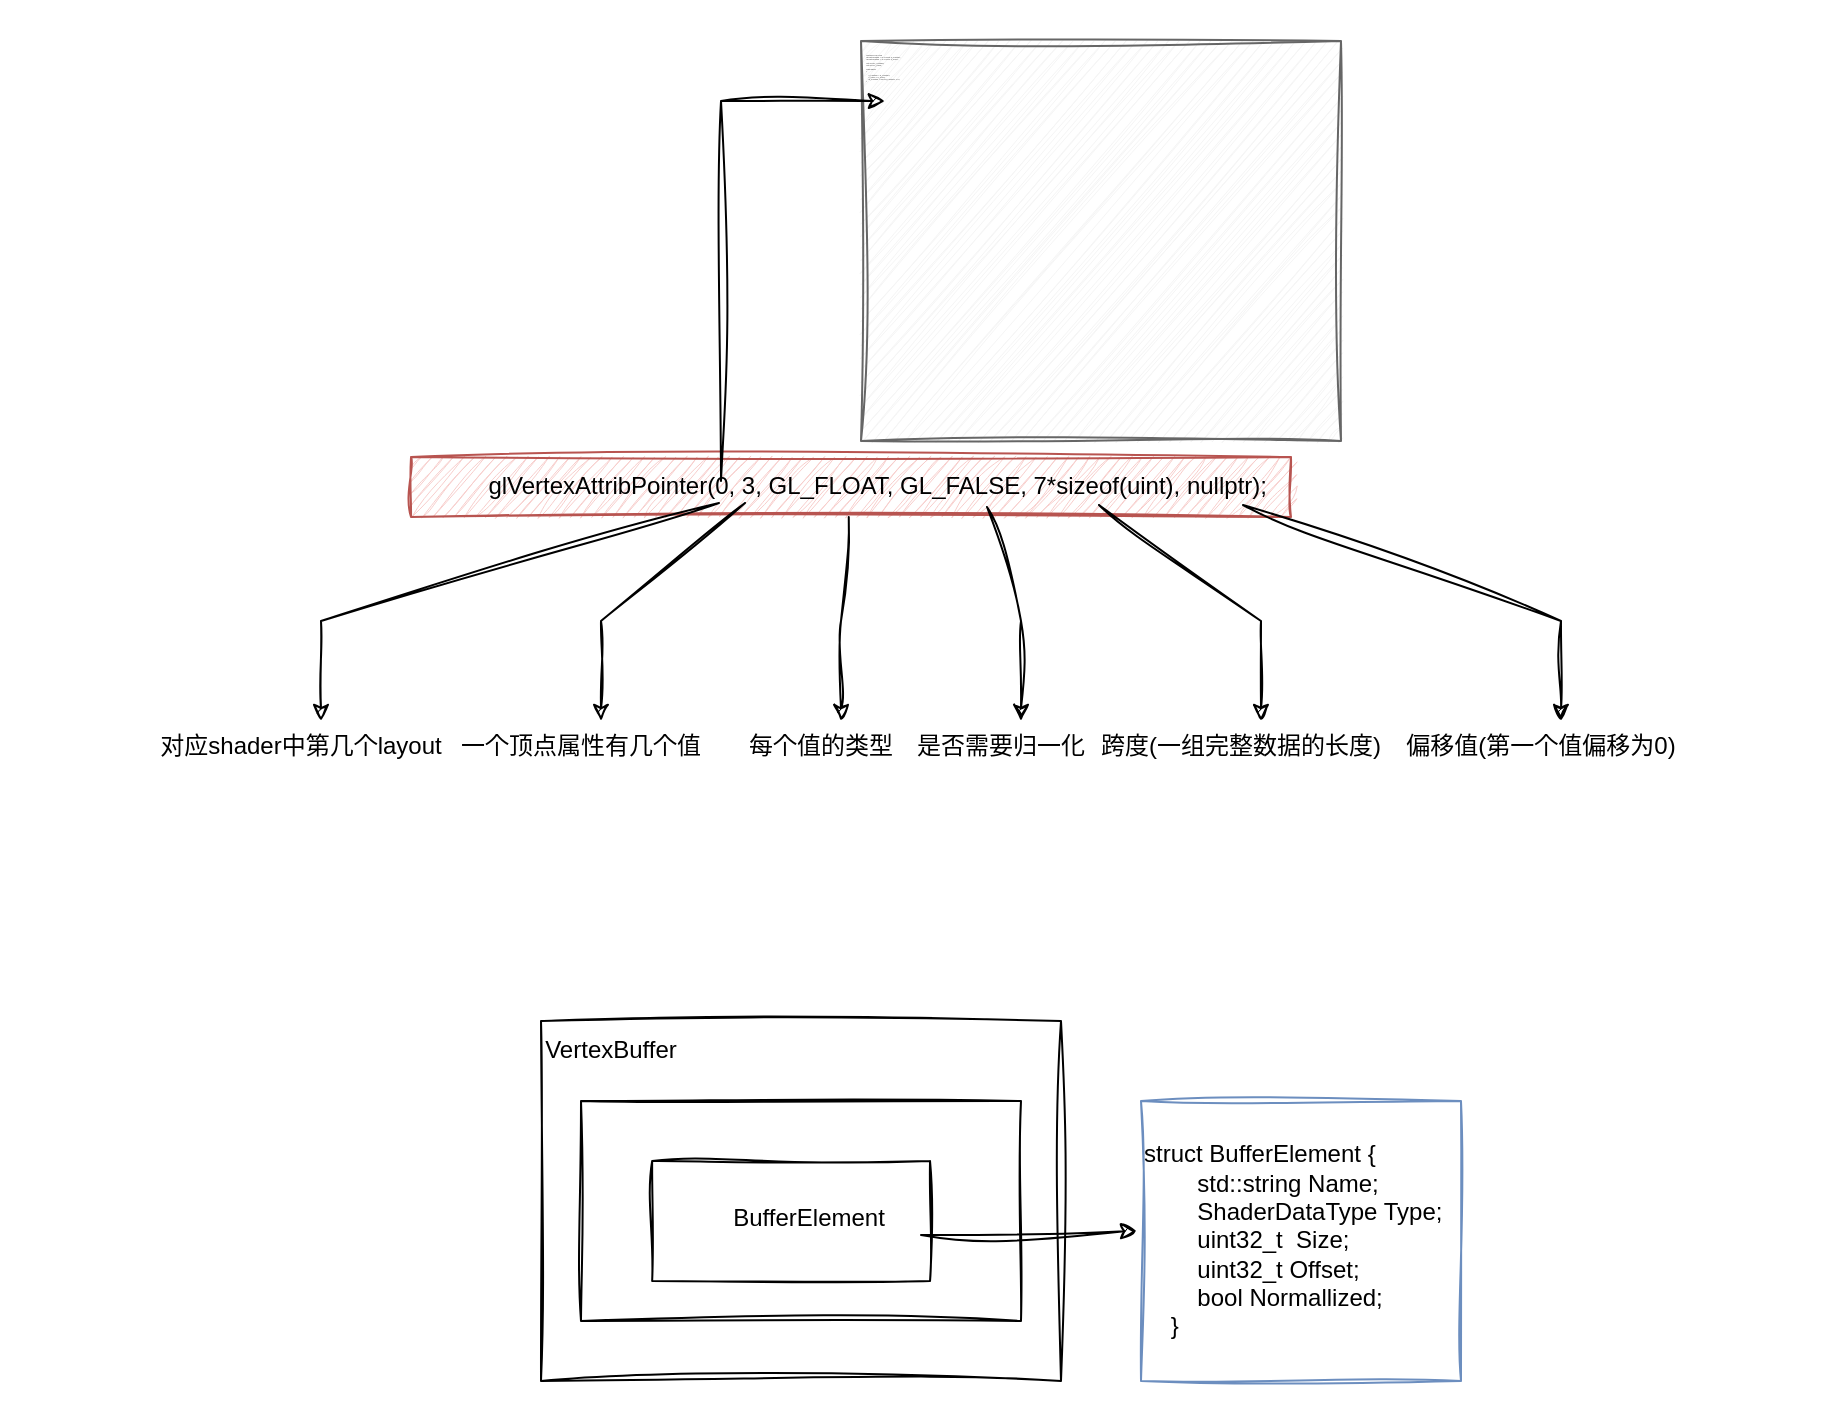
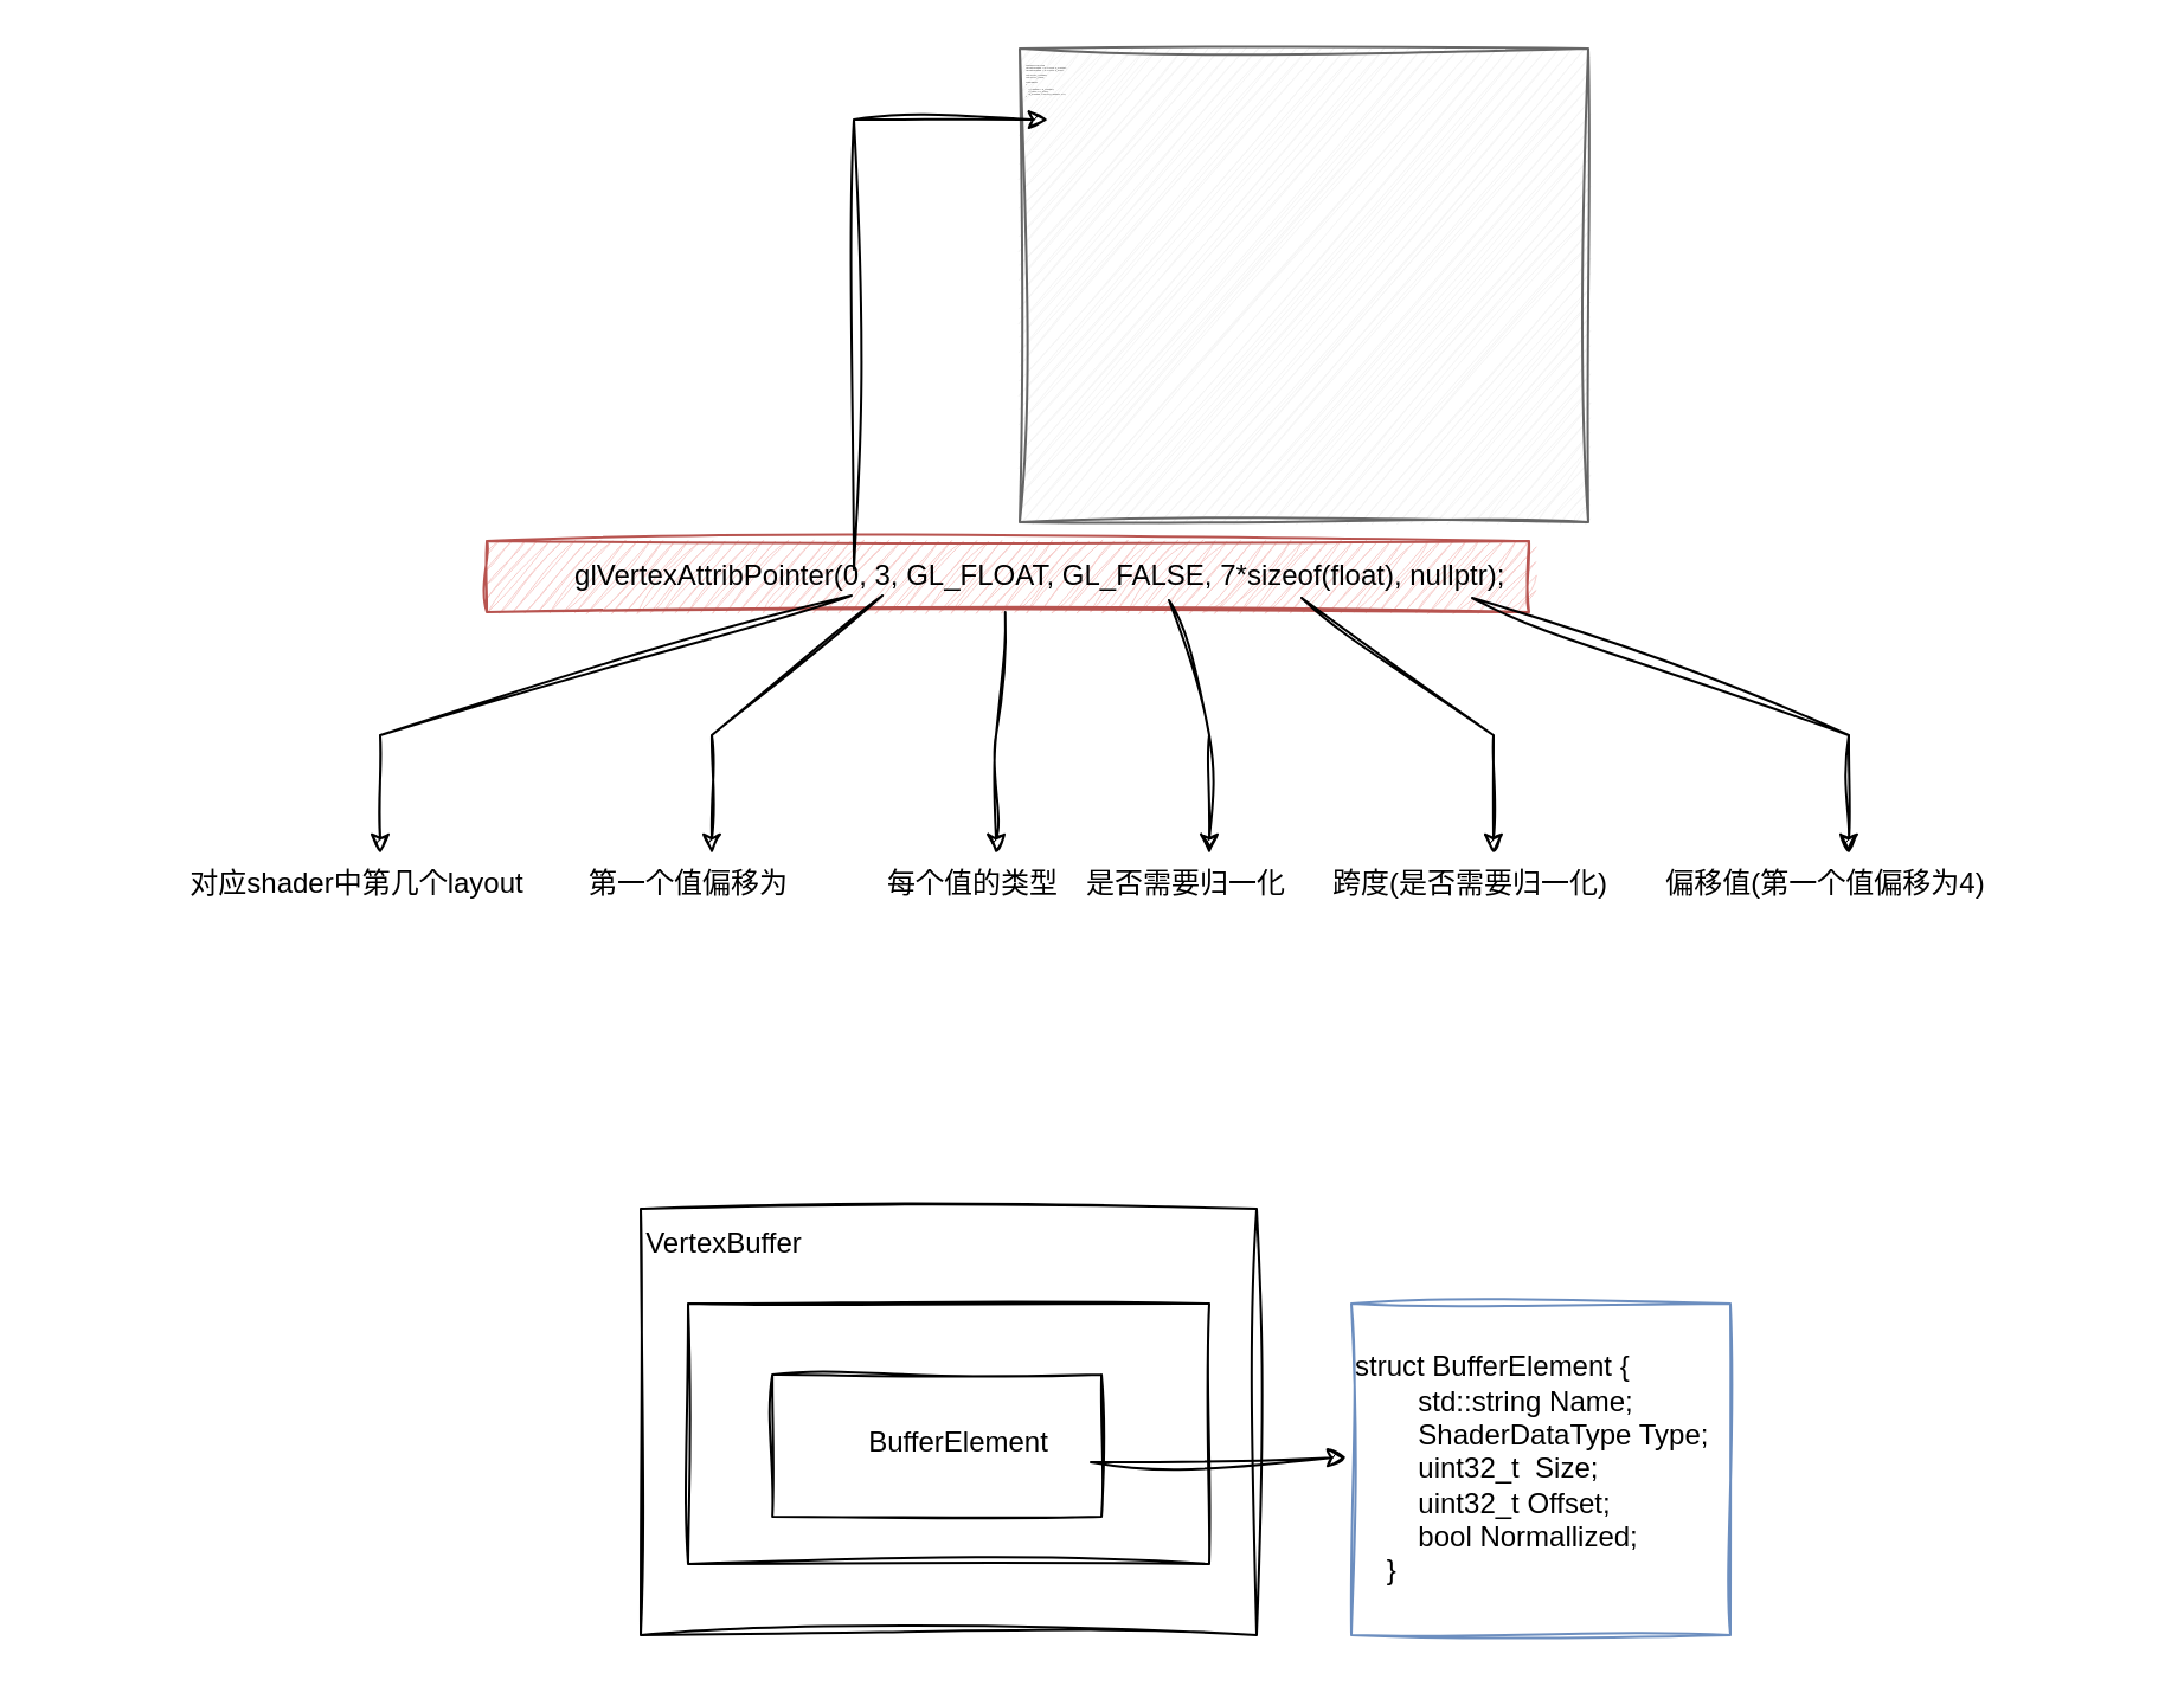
  <mxCell id="0" />
  <mxCell id="1" parent="0" />
- <mxCell id="2" value="&amp;nbsp; &amp;nbsp; &amp;nbsp; &amp;nbsp; glVertexAttribPointer(0, 3, GL_FLOAT, GL_FALSE, 7*sizeof(uint), nullptr);" style="text;html=1;align=center;verticalAlign=middle;resizable=0;points=[];autosize=1;strokeColor=#b85450;fillColor=#f8cecc;sketch=1;curveFitting=1;jiggle=2;" vertex="1" parent="1"><mxGeometry x="205" y="228" width="440" height="30" as="geometry" /></mxCell>
+ <mxCell id="2" value="&amp;nbsp; &amp;nbsp; &amp;nbsp; &amp;nbsp; glVertexAttribPointer(0, 3, GL_FLOAT, GL_FALSE, 7*sizeof(float), nullptr);" style="text;html=1;align=center;verticalAlign=middle;resizable=0;points=[];autosize=1;strokeColor=#b85450;fillColor=#f8cecc;sketch=1;curveFitting=1;jiggle=2;" vertex="1" parent="1"><mxGeometry x="205" y="228" width="440" height="30" as="geometry" /></mxCell>
  <mxCell id="3" value="    #version 330 core&#10;    layout(location = 0) in vec3 a_Position;&#10;    layout(location = 1) in vec4 a_Color;&#10;    out vec3 v_Position;&#10;    out vec4 v_Color;&#10;    &#10;    void main()&#10;    {&#10;        v_Position = a_Position;&#10;        v_Color = a_Color;&#10;        gl_Position = vec4(a_Position, 1.0);&#10;    }" style="text;whiteSpace=wrap;strokeColor=#666666;fillColor=#f5f5f5;sketch=1;curveFitting=1;jiggle=2;fontColor=#333333;fontSize=1;" vertex="1" parent="1"><mxGeometry x="430" y="20" width="240" height="200" as="geometry" /></mxCell>
  <mxCell id="4" value="" style="endArrow=classic;html=1;rounded=0;sketch=1;hachureGap=4;jiggle=2;curveFitting=1;fontFamily=Architects Daughter;fontSource=https%3A%2F%2Ffonts.googleapis.com%2Fcss%3Ffamily%3DArchitects%2BDaughter;fontSize=16;" edge="1" parent="1"><mxGeometry width="50" height="50" relative="1" as="geometry"><mxPoint x="360" y="240" as="sourcePoint" /><mxPoint x="442" y="50" as="targetPoint" /><Array as="points"><mxPoint x="360" y="50" /></Array></mxGeometry></mxCell>
  <mxCell id="5" value="" style="group" vertex="1" connectable="0" parent="1"><mxGeometry x="280" y="310" width="260" height="83" as="geometry" /></mxCell>
  <mxCell id="6" value="" style="endArrow=classic;html=1;rounded=0;sketch=1;hachureGap=4;jiggle=2;curveFitting=1;" edge="1" parent="5" source="2"><mxGeometry width="50" height="50" relative="1" as="geometry"><mxPoint x="222" y="-60" as="sourcePoint" /><mxPoint x="140" y="50" as="targetPoint" /><Array as="points"><mxPoint x="140" /></Array></mxGeometry></mxCell>
  <mxCell id="7" value="每个值的类型" style="text;html=1;align=center;verticalAlign=middle;resizable=0;points=[];autosize=1;strokeColor=none;fillColor=none;" vertex="1" parent="5"><mxGeometry x="80" y="48" width="100" height="30" as="geometry" /></mxCell>
  <mxCell id="8" value="" style="group" vertex="1" connectable="0" parent="1"><mxGeometry x="370" y="310" width="260" height="83" as="geometry" /></mxCell>
  <mxCell id="9" value="" style="endArrow=classic;html=1;rounded=0;sketch=1;hachureGap=4;jiggle=2;curveFitting=1;" edge="1" parent="8"><mxGeometry width="50" height="50" relative="1" as="geometry"><mxPoint x="123" y="-57" as="sourcePoint" /><mxPoint x="140" y="50" as="targetPoint" /><Array as="points"><mxPoint x="140" /></Array></mxGeometry></mxCell>
  <mxCell id="10" value="是否需要归一化" style="text;html=1;align=center;verticalAlign=middle;resizable=0;points=[];autosize=1;strokeColor=none;fillColor=none;" vertex="1" parent="8"><mxGeometry x="75" y="48" width="110" height="30" as="geometry" /></mxCell>
  <mxCell id="11" value="" style="group" vertex="1" connectable="0" parent="1"><mxGeometry x="490" y="310" width="260" height="83" as="geometry" /></mxCell>
  <mxCell id="12" value="" style="endArrow=classic;html=1;rounded=0;sketch=1;hachureGap=4;jiggle=2;curveFitting=1;" edge="1" parent="11"><mxGeometry width="50" height="50" relative="1" as="geometry"><mxPoint x="59" y="-58" as="sourcePoint" /><mxPoint x="140" y="50" as="targetPoint" /><Array as="points"><mxPoint x="140" /></Array></mxGeometry></mxCell>
- <mxCell id="13" value="跨度(一组完整数据的长度)" style="text;html=1;align=center;verticalAlign=middle;resizable=0;points=[];autosize=1;strokeColor=none;fillColor=none;" vertex="1" parent="11"><mxGeometry x="50" y="48" width="160" height="30" as="geometry" /></mxCell>
+ <mxCell id="13" value="跨度(是否需要归一化)" style="text;html=1;align=center;verticalAlign=middle;resizable=0;points=[];autosize=1;strokeColor=none;fillColor=none;" vertex="1" parent="11"><mxGeometry x="50" y="48" width="160" height="30" as="geometry" /></mxCell>
  <mxCell id="14" value="" style="group" vertex="1" connectable="0" parent="1"><mxGeometry x="640" y="310" width="260" height="83" as="geometry" /></mxCell>
  <mxCell id="15" value="" style="endArrow=classic;html=1;rounded=0;sketch=1;hachureGap=4;jiggle=2;curveFitting=1;" edge="1" parent="14"><mxGeometry width="50" height="50" relative="1" as="geometry"><mxPoint x="-19" y="-58" as="sourcePoint" /><mxPoint x="140" y="50" as="targetPoint" /><Array as="points"><mxPoint x="140" /></Array></mxGeometry></mxCell>
- <mxCell id="16" value="偏移值(第一个值偏移为0)" style="text;html=1;align=center;verticalAlign=middle;resizable=0;points=[];autosize=1;strokeColor=none;fillColor=none;" vertex="1" parent="14"><mxGeometry x="50" y="48" width="160" height="30" as="geometry" /></mxCell>
+ <mxCell id="16" value="偏移值(第一个值偏移为4)" style="text;html=1;align=center;verticalAlign=middle;resizable=0;points=[];autosize=1;strokeColor=none;fillColor=none;" vertex="1" parent="14"><mxGeometry x="50" y="48" width="160" height="30" as="geometry" /></mxCell>
  <mxCell id="17" value="" style="group" vertex="1" connectable="0" parent="1"><mxGeometry x="160" y="310" width="260" height="83" as="geometry" /></mxCell>
  <mxCell id="18" value="" style="endArrow=classic;html=1;rounded=0;sketch=1;hachureGap=4;jiggle=2;curveFitting=1;" edge="1" parent="17"><mxGeometry width="50" height="50" relative="1" as="geometry"><mxPoint x="212" y="-59" as="sourcePoint" /><mxPoint x="140" y="50" as="targetPoint" /><Array as="points"><mxPoint x="140" /></Array></mxGeometry></mxCell>
- <mxCell id="19" value="一个顶点属性有几个值" style="text;html=1;align=center;verticalAlign=middle;resizable=0;points=[];autosize=1;strokeColor=none;fillColor=none;" vertex="1" parent="17"><mxGeometry x="60" y="48" width="140" height="30" as="geometry" /></mxCell>
+ <mxCell id="19" value="第一个值偏移为" style="text;html=1;align=center;verticalAlign=middle;resizable=0;points=[];autosize=1;strokeColor=none;fillColor=none;" vertex="1" parent="17"><mxGeometry x="60" y="48" width="140" height="30" as="geometry" /></mxCell>
  <mxCell id="20" value="" style="group" vertex="1" connectable="0" parent="1"><mxGeometry x="20" y="310" width="260" height="83" as="geometry" /></mxCell>
  <mxCell id="21" value="" style="endArrow=classic;html=1;rounded=0;sketch=1;hachureGap=4;jiggle=2;curveFitting=1;" edge="1" parent="20"><mxGeometry width="50" height="50" relative="1" as="geometry"><mxPoint x="339" y="-59" as="sourcePoint" /><mxPoint x="140" y="50" as="targetPoint" /><Array as="points"><mxPoint x="140" /></Array></mxGeometry></mxCell>
  <mxCell id="22" value="对应shader中第几个layout" style="text;html=1;align=center;verticalAlign=middle;resizable=0;points=[];autosize=1;strokeColor=none;fillColor=none;" vertex="1" parent="20"><mxGeometry y="43" width="260" height="40" as="geometry" /></mxCell>
  <mxCell id="23" value="" style="rounded=0;whiteSpace=wrap;html=1;sketch=1;curveFitting=1;jiggle=2;" vertex="1" parent="1"><mxGeometry x="270" y="510" width="260" height="180" as="geometry" /></mxCell>
  <mxCell id="24" value="VertexBuffer" style="text;html=1;align=center;verticalAlign=middle;resizable=0;points=[];autosize=1;strokeColor=none;fillColor=none;fontSize=12;fontFamily=Helvetica;fontColor=default;" vertex="1" parent="1"><mxGeometry x="260" y="510" width="90" height="30" as="geometry" /></mxCell>
  <mxCell id="25" value="" style="group" vertex="1" connectable="0" parent="1"><mxGeometry x="290" y="550" width="220" height="110" as="geometry" /></mxCell>
  <mxCell id="26" value="" style="rounded=0;whiteSpace=wrap;html=1;sketch=1;jiggle=2;curveFitting=1;strokeColor=default;align=center;verticalAlign=middle;fontFamily=Helvetica;fontSize=12;fontColor=default;fillColor=default;" vertex="1" parent="25"><mxGeometry width="220" height="110" as="geometry" /></mxCell>
  <mxCell id="27" value="" style="group" vertex="1" connectable="0" parent="25"><mxGeometry x="23.997" y="30" width="150.526" height="60" as="geometry" /></mxCell>
  <mxCell id="28" value="" style="rounded=0;whiteSpace=wrap;html=1;sketch=1;jiggle=2;curveFitting=1;strokeColor=default;align=center;verticalAlign=middle;fontFamily=Helvetica;fontSize=12;fontColor=default;fillColor=default;" vertex="1" parent="27"><mxGeometry x="11.579" width="138.947" height="60" as="geometry" /></mxCell>
  <mxCell id="29" value="BufferElement" style="text;html=1;align=center;verticalAlign=middle;resizable=0;points=[];autosize=1;strokeColor=none;fillColor=none;fontSize=12;fontFamily=Helvetica;fontColor=default;" vertex="1" parent="27"><mxGeometry x="40.26" y="14" width="100" height="30" as="geometry" /></mxCell>
  <mxCell id="30" value="struct BufferElement {&lt;br&gt;&amp;nbsp; &amp;nbsp; &amp;nbsp; &amp;nbsp; std::string Name;&lt;br&gt;&amp;nbsp; &amp;nbsp; &amp;nbsp; &amp;nbsp; ShaderDataType Type;&lt;br&gt;&amp;nbsp; &amp;nbsp; &amp;nbsp; &amp;nbsp; uint32_t&amp;nbsp; Size;&lt;br&gt;&amp;nbsp; &amp;nbsp; &amp;nbsp; &amp;nbsp; uint32_t Offset;&lt;br&gt;&amp;nbsp; &amp;nbsp; &amp;nbsp; &amp;nbsp; bool Normallized;&lt;br&gt;&amp;nbsp; &amp;nbsp; }" style="rounded=0;whiteSpace=wrap;html=1;sketch=1;jiggle=2;curveFitting=1;strokeColor=#6c8ebf;align=left;verticalAlign=middle;fontFamily=Helvetica;fontSize=12;fillColor=#ffffff;" vertex="1" parent="1"><mxGeometry x="570" y="550" width="160" height="140" as="geometry" /></mxCell>
  <mxCell id="31" value="" style="endArrow=classic;html=1;rounded=0;fontFamily=Helvetica;fontSize=12;fontColor=default;sketch=1;curveFitting=1;jiggle=2;" edge="1" parent="1"><mxGeometry width="50" height="50" relative="1" as="geometry"><mxPoint x="460" y="617" as="sourcePoint" /><mxPoint x="568" y="615" as="targetPoint" /></mxGeometry></mxCell>
